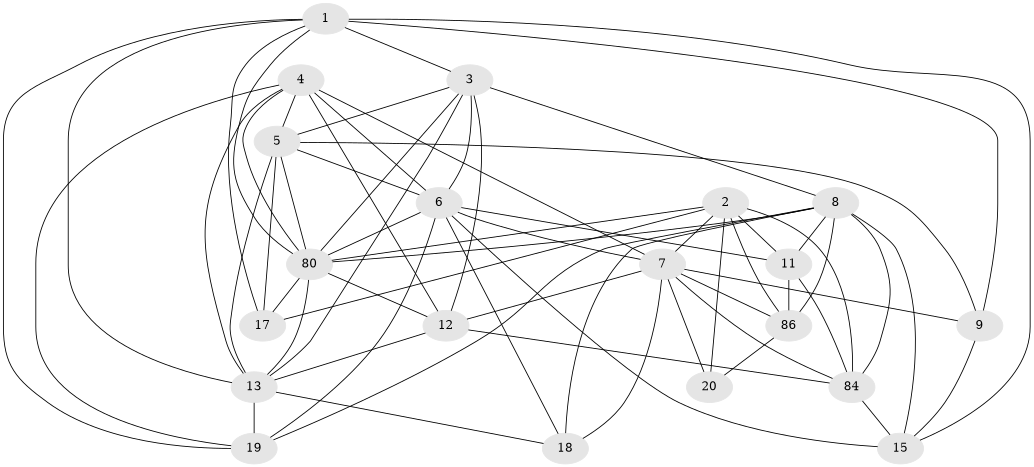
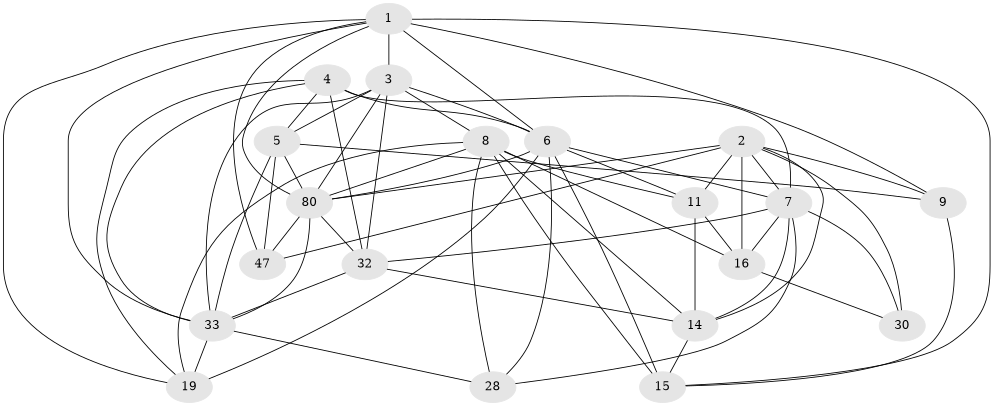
  graph {
    node [color=gray90 style=filled]
    edge [weight=1.0]
    1
    3
    9
    n4 [label=80]
-   13
+   13 [label=33]
    15
-   17
+   17 [label=47]
    19
    5
    6
    8
-   12
-   18
+   12 [label=32]
+   18 [label=28]
    2
    7
    11
-   14 [label=84]
-   16 [label=86]
-   20
+   14
+   16
+   20 [label=30]
    4
    1 -- 3
    1 -- 9 [weight=2.0]
    1 -- n4
    1 -- 13
    1 -- 15
    1 -- 17
    1 -- 19
    3 -- n4
    3 -- 13
    3 -- 5 [weight=2.0]
    3 -- 6 [weight=2.0]
    3 -- 8
    3 -- 12 [weight=2.0]
    9 -- 15
    n4 -- 13 [weight=2.0]
    n4 -- 17
    n4 -- 12 [weight=2.0]
    13 -- 19 [weight=2.0]
    13 -- 18
    5 -- 9 [weight=2.0]
    5 -- n4
    5 -- 13 [weight=3.0]
    5 -- 17
-   5 -- 6
+   1 -- 6
    6 -- n4
    6 -- 15 [weight=2.0]
    6 -- 19
    6 -- 18
    6 -- 7
    6 -- 11
    8 -- n4
    8 -- 15
    8 -- 19
    8 -- 18
    8 -- 11
    8 -- 14
    8 -- 16 [weight=4.0]
    12 -- 13
    12 -- 14
    2 -- n4
    2 -- 17
    2 -- 7
    2 -- 11
    2 -- 14 [weight=2.0]
    2 -- 16 [weight=2.0]
    2 -- 20 [weight=2.0]
-   7 -- 9
+   2 -- 9
    7 -- 12
    7 -- 18
    7 -- 14
    7 -- 16 [weight=2.0]
    7 -- 20
    11 -- 14 [weight=2.0]
    11 -- 16
    14 -- 15
    16 -- 20
-   4 -- n4
    4 -- 13
    4 -- 19
    4 -- 5
    4 -- 6 [weight=2.0]
    4 -- 12
    4 -- 7
  }
